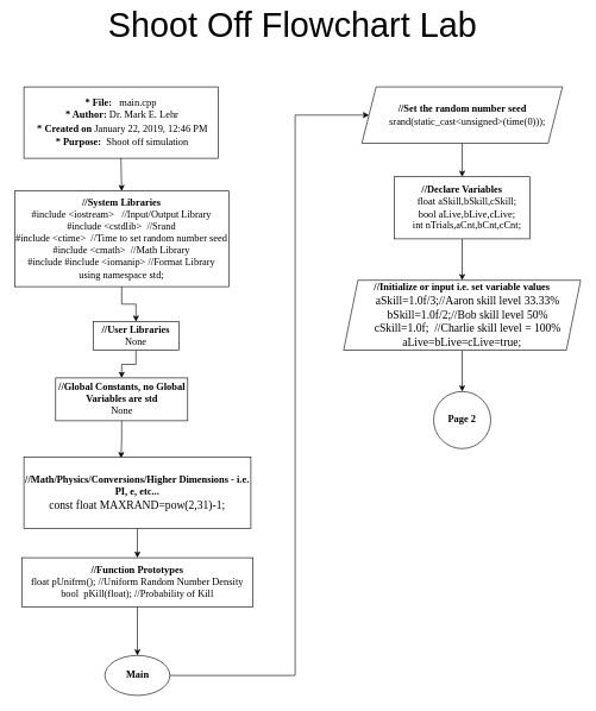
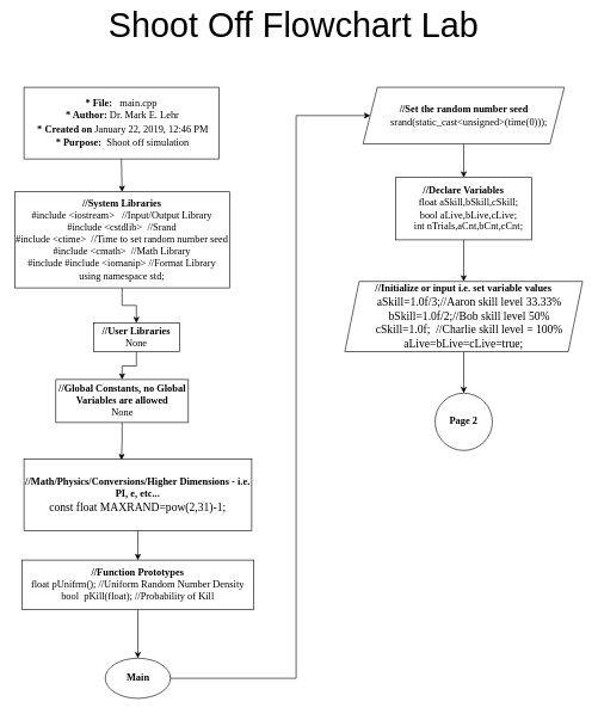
  <mxCell id="0" />
  <mxCell id="1" parent="0" />
  <mxCell id="2" value="&lt;div&gt;&lt;font style=&quot;font-size: 14px&quot; face=&quot;Times New Roman&quot;&gt;&lt;b&gt;* File:&amp;nbsp; &amp;nbsp;&lt;/b&gt;main.cpp&lt;/font&gt;&lt;/div&gt;&lt;div&gt;&lt;font face=&quot;Times New Roman&quot; style=&quot;font-size: 14px&quot;&gt;&lt;b&gt;&amp;nbsp;&lt;/b&gt;&lt;font&gt;&lt;b&gt;* Author: &lt;/b&gt;Dr. Mark E. Lehr&lt;/font&gt;&lt;/font&gt;&lt;/div&gt;&lt;div&gt;&lt;font face=&quot;Times New Roman&quot; style=&quot;font-weight: bold ; font-size: 18px&quot;&gt;&amp;nbsp;&lt;/font&gt;&lt;font face=&quot;Times New Roman&quot; style=&quot;font-size: 14px&quot;&gt;&lt;b&gt;* Created on &lt;/b&gt;January 22&lt;/font&gt;&lt;font style=&quot;font-size: 14px&quot;&gt;&lt;font face=&quot;Times New Roman&quot;&gt;,&lt;/font&gt;&lt;font face=&quot;Times New Roman&quot;&gt; 2019, 12:46 PM&lt;/font&gt;&lt;/font&gt;&lt;/div&gt;&lt;div&gt;&lt;font face=&quot;Times New Roman&quot; style=&quot;font-size: 14px&quot;&gt;&lt;b&gt;&amp;nbsp;* Purpose:&amp;nbsp; &lt;/b&gt;Shoot off simulation&lt;/font&gt;&lt;/div&gt;" style="rounded=0;whiteSpace=wrap;html=1;" vertex="1" parent="1"><mxGeometry x="33" y="121" width="272" height="100" as="geometry" /></mxCell>
  <mxCell id="3" value="&lt;font style=&quot;font-size: 48px&quot;&gt;&lt;font&gt;Shoot Off Fl&lt;/font&gt;owchart Lab&lt;/font&gt;" style="text;html=1;align=center;verticalAlign=middle;resizable=0;points=[];autosize=1;" vertex="1" parent="1"><mxGeometry x="145" y="20" width="527" height="30" as="geometry" /></mxCell>
  <mxCell id="4" value="" style="edgeStyle=orthogonalEdgeStyle;rounded=0;orthogonalLoop=1;jettySize=auto;html=1;" edge="1" parent="1" source="5" target="7"><mxGeometry relative="1" as="geometry" /></mxCell>
  <mxCell id="5" value="&lt;font face=&quot;Times New Roman&quot; style=&quot;font-size: 14px&quot;&gt;&lt;b&gt;//System Libraries&lt;/b&gt;&lt;br&gt;#include &amp;lt;iostream&amp;gt;&amp;nbsp; &amp;nbsp;//Input/Output Library&lt;br&gt;#include &amp;lt;cstdlib&amp;gt;&amp;nbsp;   //Srand&lt;br&gt;#include &amp;lt;ctime&amp;gt;&amp;nbsp; //Time to set random number seed&lt;br&gt;#include &amp;lt;cmath&amp;gt;&amp;nbsp; //Math Library&lt;br&gt;#include #include &amp;lt;iomanip&amp;gt;   //Format Library&lt;br&gt;using namespace std;&lt;/font&gt;" style="rounded=0;whiteSpace=wrap;html=1;" vertex="1" parent="1"><mxGeometry x="20" y="267" width="300" height="134" as="geometry" /></mxCell>
  <mxCell id="6" value="" style="edgeStyle=orthogonalEdgeStyle;rounded=0;orthogonalLoop=1;jettySize=auto;html=1;" edge="1" parent="1" source="7" target="9"><mxGeometry relative="1" as="geometry" /></mxCell>
  <mxCell id="7" value="&lt;font face=&quot;Times New Roman&quot; style=&quot;font-size: 14px&quot;&gt;&lt;b&gt;//User Libraries&lt;/b&gt;&lt;br&gt;None&lt;br&gt;&lt;/font&gt;" style="rounded=0;whiteSpace=wrap;html=1;" vertex="1" parent="1"><mxGeometry x="130" y="450" width="120" height="40" as="geometry" /></mxCell>
  <mxCell id="8" value="" style="edgeStyle=orthogonalEdgeStyle;rounded=0;orthogonalLoop=1;jettySize=auto;html=1;entryX=0.428;entryY=0.014;entryDx=0;entryDy=0;entryPerimeter=0;" edge="1" parent="1" source="9" target="11"><mxGeometry relative="1" as="geometry" /></mxCell>
- <mxCell id="9" value="&lt;font style=&quot;font-size: 14px&quot; face=&quot;Times New Roman&quot;&gt;&lt;b&gt;//Global Constants, no Global Variables are std&lt;/b&gt;&lt;br&gt;None&lt;br&gt;&lt;/font&gt;" style="rounded=0;whiteSpace=wrap;html=1;" vertex="1" parent="1"><mxGeometry x="77.5" y="529" width="185" height="60" as="geometry" /></mxCell>
+ <mxCell id="9" value="&lt;font style=&quot;font-size: 14px&quot; face=&quot;Times New Roman&quot;&gt;&lt;b&gt;//Global Constants, no Global Variables are allowed&lt;/b&gt;&lt;br&gt;None&lt;br&gt;&lt;/font&gt;" style="rounded=0;whiteSpace=wrap;html=1;" vertex="1" parent="1"><mxGeometry x="77.5" y="529" width="185" height="60" as="geometry" /></mxCell>
  <mxCell id="10" value="" style="edgeStyle=orthogonalEdgeStyle;rounded=0;orthogonalLoop=1;jettySize=auto;html=1;" edge="1" parent="1" source="11" target="13"><mxGeometry relative="1" as="geometry" /></mxCell>
  <mxCell id="11" value="&lt;div&gt;&lt;b&gt;&lt;font style=&quot;font-size: 14px&quot; face=&quot;Times New Roman&quot;&gt;//Math/Physics/Conversions/Higher Dimensions - i.e. PI, e, etc...&lt;/font&gt;&lt;/b&gt;&lt;/div&gt;&lt;div&gt;&lt;font size=&quot;3&quot; face=&quot;Times New Roman&quot;&gt;const float MAXRAND=pow(2,31)-1;&lt;/font&gt;&lt;/div&gt;" style="rounded=0;whiteSpace=wrap;html=1;" vertex="1" parent="1"><mxGeometry x="33" y="640" width="318" height="100" as="geometry" /></mxCell>
  <mxCell id="12" value="" style="edgeStyle=orthogonalEdgeStyle;rounded=0;orthogonalLoop=1;jettySize=auto;html=1;" edge="1" parent="1" source="13" target="15"><mxGeometry relative="1" as="geometry" /></mxCell>
  <mxCell id="13" value="&lt;div&gt;&lt;b&gt;&lt;font style=&quot;font-size: 14px&quot; face=&quot;Times New Roman&quot;&gt;//Function Prototypes&lt;/font&gt;&lt;/b&gt;&lt;/div&gt;&lt;div&gt;&lt;font face=&quot;Times New Roman&quot; style=&quot;font-size: 14px&quot;&gt;float pUnifrm(); //Uniform Random Number Density&lt;/font&gt;&lt;/div&gt;&lt;div&gt;&lt;font face=&quot;Times New Roman&quot; style=&quot;font-size: 14px&quot;&gt;bool&amp;nbsp; pKill(float); //Probability of Kill&lt;br&gt;&lt;/font&gt;&lt;/div&gt;" style="rounded=0;whiteSpace=wrap;html=1;" vertex="1" parent="1"><mxGeometry x="30" y="781" width="324" height="69" as="geometry" /></mxCell>
  <mxCell id="14" style="edgeStyle=orthogonalEdgeStyle;rounded=0;orthogonalLoop=1;jettySize=auto;html=1;exitX=1;exitY=0.5;exitDx=0;exitDy=0;entryX=0;entryY=0.5;entryDx=0;entryDy=0;" edge="1" parent="1" source="15" target="17"><mxGeometry relative="1" as="geometry"><Array as="points"><mxPoint x="413" y="946" /><mxPoint x="413" y="161" /></Array></mxGeometry></mxCell>
  <mxCell id="15" value="&lt;font style=&quot;font-size: 14px&quot; face=&quot;Times New Roman&quot;&gt;&lt;b&gt;Main&lt;/b&gt;&lt;/font&gt;" style="ellipse;whiteSpace=wrap;html=1;" vertex="1" parent="1"><mxGeometry x="146.5" y="918" width="91" height="56" as="geometry" /></mxCell>
  <mxCell id="16" value="" style="edgeStyle=orthogonalEdgeStyle;rounded=0;orthogonalLoop=1;jettySize=auto;html=1;" edge="1" parent="1" source="17" target="19"><mxGeometry relative="1" as="geometry" /></mxCell>
  <mxCell id="17" value="&lt;div&gt;&lt;b&gt;&lt;font style=&quot;font-size: 14px&quot; face=&quot;Times New Roman&quot;&gt;//Set the random number seed&lt;/font&gt;&lt;/b&gt;&lt;/div&gt;&lt;div&gt;&lt;font face=&quot;Times New Roman&quot; style=&quot;font-size: 14px&quot;&gt;&amp;nbsp; &amp;nbsp; srand(static_cast&amp;lt;unsigned&amp;gt;(time(0)));&lt;/font&gt;&lt;/div&gt;" style="shape=parallelogram;perimeter=parallelogramPerimeter;whiteSpace=wrap;html=1;fixedSize=1;" vertex="1" parent="1"><mxGeometry x="506.5" y="121" width="281" height="79" as="geometry" /></mxCell>
  <mxCell id="18" value="" style="edgeStyle=orthogonalEdgeStyle;rounded=0;orthogonalLoop=1;jettySize=auto;html=1;" edge="1" parent="1" source="19" target="21"><mxGeometry relative="1" as="geometry" /></mxCell>
  <mxCell id="19" value="&lt;div&gt;&lt;b&gt;&lt;font style=&quot;font-size: 14px&quot; face=&quot;Times New Roman&quot;&gt;//Declare Variables&lt;/font&gt;&lt;/b&gt;&lt;/div&gt;&lt;div&gt;&lt;font face=&quot;Times New Roman&quot; style=&quot;font-size: 14px&quot;&gt;&amp;nbsp; &amp;nbsp; float aSkill,bSkill,cSkill;&lt;/font&gt;&lt;/div&gt;&lt;div&gt;&lt;font face=&quot;Times New Roman&quot; style=&quot;font-size: 14px&quot;&gt;&amp;nbsp; &amp;nbsp; bool aLive,bLive,cLive;&lt;/font&gt;&lt;/div&gt;&lt;div&gt;&lt;font face=&quot;Times New Roman&quot; style=&quot;font-size: 14px&quot;&gt;&amp;nbsp; &amp;nbsp; int nTrials,aCnt,bCnt,cCnt;&lt;/font&gt;&lt;/div&gt;" style="rounded=0;whiteSpace=wrap;html=1;" vertex="1" parent="1"><mxGeometry x="552" y="247" width="190" height="87" as="geometry" /></mxCell>
  <mxCell id="20" value="" style="edgeStyle=orthogonalEdgeStyle;rounded=0;orthogonalLoop=1;jettySize=auto;html=1;" edge="1" parent="1" source="21" target="22"><mxGeometry relative="1" as="geometry" /></mxCell>
  <mxCell id="21" value="&lt;div&gt;&lt;b&gt;&lt;font style=&quot;font-size: 14px&quot; face=&quot;Times New Roman&quot;&gt;//Initialize or input i.e. set variable values&lt;/font&gt;&lt;/b&gt;&lt;/div&gt;&lt;div&gt;&lt;font face=&quot;Times New Roman&quot; size=&quot;3&quot;&gt;&amp;nbsp; &lt;font&gt;&amp;nbsp; aSkill=1.0f/3;//Aaron skill level 33.33%&lt;/font&gt;&lt;/font&gt;&lt;/div&gt;&lt;div&gt;&lt;font face=&quot;Times New Roman&quot; size=&quot;3&quot;&gt;&amp;nbsp; &amp;nbsp; bSkill=1.0f/2;//Bob skill level 50%&lt;/font&gt;&lt;/div&gt;&lt;div&gt;&lt;font size=&quot;3&quot; face=&quot;Times New Roman&quot;&gt;&amp;nbsp; &amp;nbsp; cSkill=1.0f;&amp;nbsp; //Charlie skill level = 100%&lt;/font&gt;&lt;/div&gt;&lt;div&gt;&lt;font size=&quot;3&quot; face=&quot;Times New Roman&quot;&gt;aLive=bLive=cLive=true;&lt;/font&gt;&lt;font size=&quot;3&quot; face=&quot;Times New Roman&quot;&gt;&lt;br&gt;&lt;/font&gt;&lt;/div&gt;" style="shape=parallelogram;perimeter=parallelogramPerimeter;whiteSpace=wrap;html=1;fixedSize=1;" vertex="1" parent="1"><mxGeometry x="481" y="392" width="332" height="98" as="geometry" /></mxCell>
  <mxCell id="22" value="&lt;b&gt;&lt;font style=&quot;font-size: 14px&quot; face=&quot;Times New Roman&quot;&gt;Page 2&lt;/font&gt;&lt;/b&gt;" style="ellipse;whiteSpace=wrap;html=1;aspect=fixed;" vertex="1" parent="1"><mxGeometry x="607" y="548" width="80" height="80" as="geometry" /></mxCell>
  <mxCell id="23" value="" style="endArrow=classic;html=1;exitX=0.5;exitY=1;exitDx=0;exitDy=0;entryX=0.5;entryY=0;entryDx=0;entryDy=0;" edge="1" parent="1" source="2" target="5"><mxGeometry width="50" height="50" relative="1" as="geometry"><mxPoint x="382" y="312" as="sourcePoint" /><mxPoint x="432" y="262" as="targetPoint" /></mxGeometry></mxCell>
